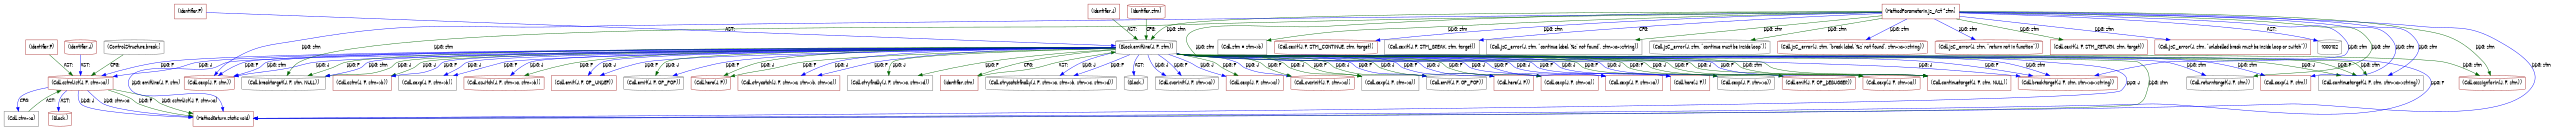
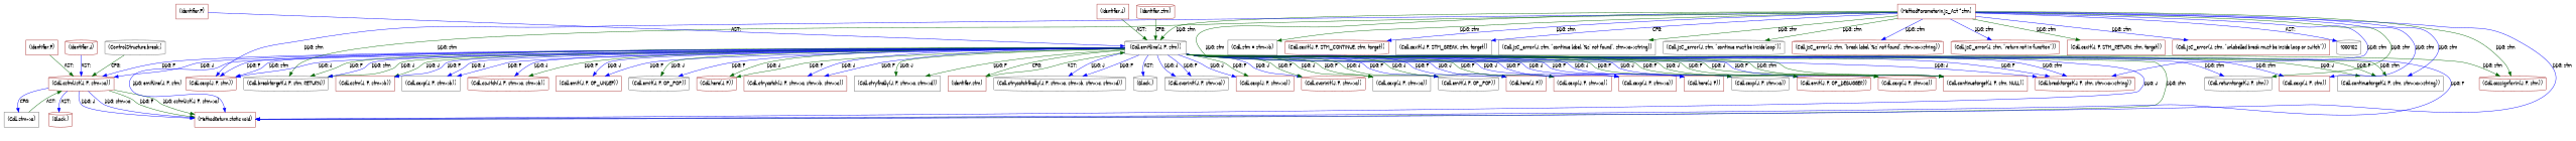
  digraph {
    fontname="Patrick Hand"
    node [color=brown fontname="Patrick Hand" shape=cylinder]
    edge [color=blue fontname="Patrick Hand"]
    n1 [label="(Call,cstmlist(J, F, stm->a))"]
    n2 [color=gray40 label="(Call,stm->a)" shape=box]
    n3 [label="(MethodReturn,static void)" shape=box]
    n4 [label="(Block,)"]
-   n5 [color=gray40 label="(Block,emitline(J, F, stm))"]
+   n5 [color=gray40 label="(Call,emitline(J, F, stm))"]
    n6 [label="(Call,breaktarget(J, F, stm, stm->a->string))"]
    n7 [label="(Call,continuetarget(J, F, stm, NULL))" shape=box]
    n8 [label="(Call,cstm(J, F, stm->b))" shape=box]
    n9 [color=gray40 label="(Call,cexp(J, F, stm->b))" shape=box]
    n10 [label="(Call,cswitch(J, F, stm->a, stm->b))"]
    n11 [color=gray40 label="(Call,continuetarget(J, F, stm, stm->a->string))" shape=box]
    n12 [label="(Call,emit(J, F, OP_UNDEF))" shape=box]
    n13 [color=gray40 label="(Call,returntarget(J, F, stm))"]
    n14 [label="(Call,cexp(J, F, stm))" shape=box]
    n15 [color=gray40 label="(Call,emit(J, F, OP_POP))"]
    n16 [label="(Call,here(J, F))"]
    n17 [label="(Call,ctrycatch(J, F, stm->a, stm->b, stm->c))" shape=box]
    n18 [color=gray40 label="(Call,ctryfinally(J, F, stm->a, stm->d))" shape=box]
    n19 [label="(Identifier,stm)" shape=box]
    n20 [color=gray40 label="(Call,ctrycatchfinally(J, F, stm->a, stm->b, stm->c, stm->d))"]
    n21 [color=gray40 label="(Block,)"]
    n22 [color=gray40 label="(Call,cvarinit(J, F, stm->a))"]
    n23 [label="(Call,cexp(J, F, stm->a))" shape=box]
    n24 [label="(Call,cvarinit(J, F, stm->a))"]
    n25 [color=gray40 label="(Call,cexp(J, F, stm->a))" shape=box]
    n26 [label="(Call,cexp(J, F, stm))"]
-   n27 [color=gray40 label="(Call,breaktarget(J, F, stm, NULL))"]
+   n27 [color=gray40 label="(Call,breaktarget(J, F, stm, RETURN))"]
    n28 [color=gray40 label="(Call,emit(J, F, OP_POP))"]
    n29 [label="(Call,here(J, F))" shape=box]
    n30 [label="(Call,cexp(J, F, stm->a))" shape=box]
    n31 [label="(Call,cexp(J, F, stm->a))" shape=box]
    n32 [label="(Call,here(J, F))" shape=box]
    n33 [color=gray40 label="(Call,cexp(J, F, stm->a))"]
    n34 [label="(Call,emit(J, F, OP_DEBUGGER))"]
    n35 [label="(Call,cexp(J, F, stm->a))"]
    n36 [label="(Call,cassignforin(J, F, stm))"]
    n37 [label="(MethodParameterIn,js_Ast *stm)" shape=box]
    n38 [color=gray40 label="(Call,stm = stm->b)" shape=box]
    n39 [label="(Call,cexit(J, F, STM_CONTINUE, stm, target))"]
    n40 [color=gray40 label="(Call,cexit(J, F, STM_BREAK, stm, target))" shape=box]
    n41 [color=gray40 label="(Call,jsC_error(J, stm, \"continue label '%s' not found\", stm->a->string))" shape=box]
    n42 [color=gray40 label="(Call,jsC_error(J, stm, \"continue must be inside loop\"))"]
    n43 [label="(Call,jsC_error(J, stm, \"break label '%s' not found\", stm->a->string))"]
    n44 [label="(Call,jsC_error(J, stm, \"return not in function\"))"]
    n45 [label="(Call,cexit(J, F, STM_RETURN, stm, target))" shape=box]
    n46 [label="(Call,jsC_error(J, stm, \"unlabelled break must be inside loop or switch\"))" shape=box]
    1000102 [color=gray40]
    n48 [label="(Identifier,J)"]
    n49 [label="(Identifier,F)" shape=box]
    n50 [label="(Identifier,J)" shape=box]
    n51 [color=gray40 label="(ControlStructure,break;)"]
    n52 [label="(Identifier,stm)"]
    n53 [label="(Identifier,F)" shape=box]
    n1 -> n2 [label="CFG: "]
    n1 -> n3 [label="DDG: stm->a"]
    n1 -> n3 [color=darkgreen label="DDG: F"]
    n1 -> n3 [color=darkgreen label="DDG: cstmlist(J, F, stm->a)"]
    n1 -> n3 [label="DDG: J"]
    n1 -> n4 [label="AST: "]
    n2 -> n1 [color=darkgreen label="AST: "]
    n5 -> n1 [label="DDG: J"]
    n5 -> n1 [label="DDG: F"]
    n5 -> n3 [color=darkgreen label="DDG: stm"]
    n5 -> n3 [label="DDG: J"]
    n5 -> n3 [label="DDG: F"]
    n5 -> n3 [label="DDG: emitline(J, F, stm)"]
    n5 -> n6 [label="DDG: J"]
    n5 -> n6 [label="DDG: F"]
    n5 -> n6 [label="DDG: stm"]
    n5 -> n7 [color=darkgreen label="DDG: J"]
    n5 -> n7 [label="DDG: F"]
    n5 -> n7 [color=darkgreen label="DDG: stm"]
    n5 -> n8 [color=darkgreen label="DDG: J"]
    n5 -> n8 [label="DDG: F"]
    n5 -> n9 [label="DDG: J"]
    n5 -> n9 [label="DDG: F"]
    n5 -> n10 [label="DDG: J"]
    n5 -> n10 [color=darkgreen label="DDG: F"]
    n5 -> n11 [color=darkgreen label="DDG: J"]
    n5 -> n11 [color=darkgreen label="DDG: F"]
    n5 -> n11 [color=darkgreen label="DDG: stm"]
    n5 -> n12 [label="DDG: J"]
    n5 -> n12 [label="DDG: F"]
    n5 -> n13 [label="DDG: stm"]
    n5 -> n14 [label="DDG: stm"]
    n5 -> n15 [color=darkgreen label="DDG: J"]
    n5 -> n15 [label="DDG: F"]
    n5 -> n16 [color=darkgreen label="DDG: J"]
    n5 -> n16 [color=darkgreen label="DDG: F"]
    n5 -> n17 [label="DDG: J"]
    n5 -> n17 [label="DDG: F"]
    n5 -> n18 [color=darkgreen label="DDG: J"]
    n5 -> n18 [color=darkgreen label="DDG: F"]
    n5 -> n19 [color=darkgreen label="CFG: "]
    n5 -> n20 [label="DDG: J"]
    n5 -> n20 [label="DDG: F"]
    n5 -> n21 [label="AST: "]
    n5 -> n22 [label="DDG: J"]
    n5 -> n22 [label="DDG: F"]
    n5 -> n23 [label="DDG: J"]
    n5 -> n23 [color=darkgreen label="DDG: F"]
    n5 -> n24 [label="DDG: J"]
    n5 -> n24 [color=darkgreen label="DDG: F"]
    n5 -> n25 [color=darkgreen label="DDG: J"]
    n5 -> n25 [color=darkgreen label="DDG: F"]
    n5 -> n26 [label="DDG: J"]
    n5 -> n26 [label="DDG: F"]
    n5 -> n26 [label="DDG: stm"]
    n5 -> n27 [color=darkgreen label="DDG: J"]
    n5 -> n27 [color=darkgreen label="DDG: F"]
    n5 -> n27 [label="DDG: stm"]
    n5 -> n28 [color=darkgreen label="DDG: J"]
    n5 -> n28 [label="DDG: F"]
    n5 -> n29 [color=darkgreen label="DDG: J"]
    n5 -> n29 [label="DDG: F"]
    n5 -> n30 [label="DDG: J"]
    n5 -> n30 [color=darkgreen label="DDG: F"]
    n5 -> n31 [label="DDG: J"]
    n5 -> n31 [label="DDG: F"]
    n5 -> n32 [label="DDG: J"]
    n5 -> n32 [label="DDG: F"]
    n5 -> n33 [label="DDG: J"]
    n5 -> n33 [color=darkgreen label="DDG: F"]
    n5 -> n34 [label="DDG: J"]
    n5 -> n34 [color=darkgreen label="DDG: F"]
    n5 -> n35 [color=darkgreen label="DDG: J"]
    n5 -> n35 [color=darkgreen label="DDG: F"]
    n5 -> n36 [color=darkgreen label="DDG: stm"]
    n19 -> n5 [color=darkgreen label="AST: "]
    n37 -> n3 [label="DDG: stm"]
    n37 -> n5 [color=darkgreen label="DDG: stm"]
    n37 -> n6 [label="DDG: stm"]
    n37 -> n7 [color=darkgreen label="DDG: stm"]
    n37 -> n11 [label="DDG: stm"]
    n37 -> n13 [color=darkgreen label="DDG: stm"]
    n37 -> n14 [label="DDG: stm"]
    n37 -> n26 [label="DDG: stm"]
    n37 -> n27 [color=darkgreen label="DDG: stm"]
    n37 -> n36 [color=darkgreen label="DDG: stm"]
    n37 -> n38 [color=darkgreen label="DDG: stm"]
    n37 -> n39 [label="DDG: stm"]
    n37 -> n40 [label="CFG: "]
    n37 -> n41 [color=darkgreen label="DDG: stm"]
    n37 -> n42 [color=darkgreen label="DDG: stm"]
    n37 -> n43 [label="DDG: stm"]
    n37 -> n44 [label="DDG: stm"]
    n37 -> n45 [color=darkgreen label="DDG: stm"]
    n37 -> n46 [label="DDG: stm"]
    n37 -> 1000102 [label="AST: "]
    n48 -> n1 [label="AST: "]
    n49 -> n5 [label="AST: "]
    n50 -> n5 [color=darkgreen label="AST: "]
    n51 -> n1 [color=darkgreen label="CFG: "]
    n52 -> n5 [color=darkgreen label="CFG: "]
    n53 -> n1 [color=darkgreen label="AST: "]
  }
